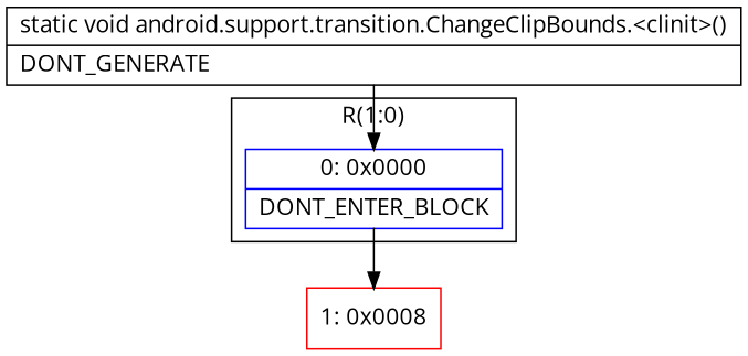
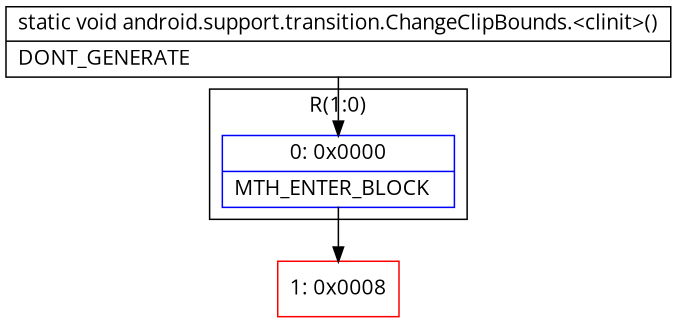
  digraph {
    fontname="Open Sans"
    node [shape=record fontname="Open Sans"]
    edge [fontname="Open Sans"]
-   n1 [color=blue label="{0\:\ 0x0000|DONT_ENTER_BLOCK\l}"]
+   n1 [color=blue label="{0\:\ 0x0000|MTH_ENTER_BLOCK\l}"]
    n2 [color=red label="{1\:\ 0x0008}"]
    n3 [label="{static void android.support.transition.ChangeClipBounds.\<clinit\>()  | DONT_GENERATE\l}"]
    subgraph cluster_1 {
      label="R(1:0)"
      n1
    }
    n1 -> n2
    n3 -> n1
  }
